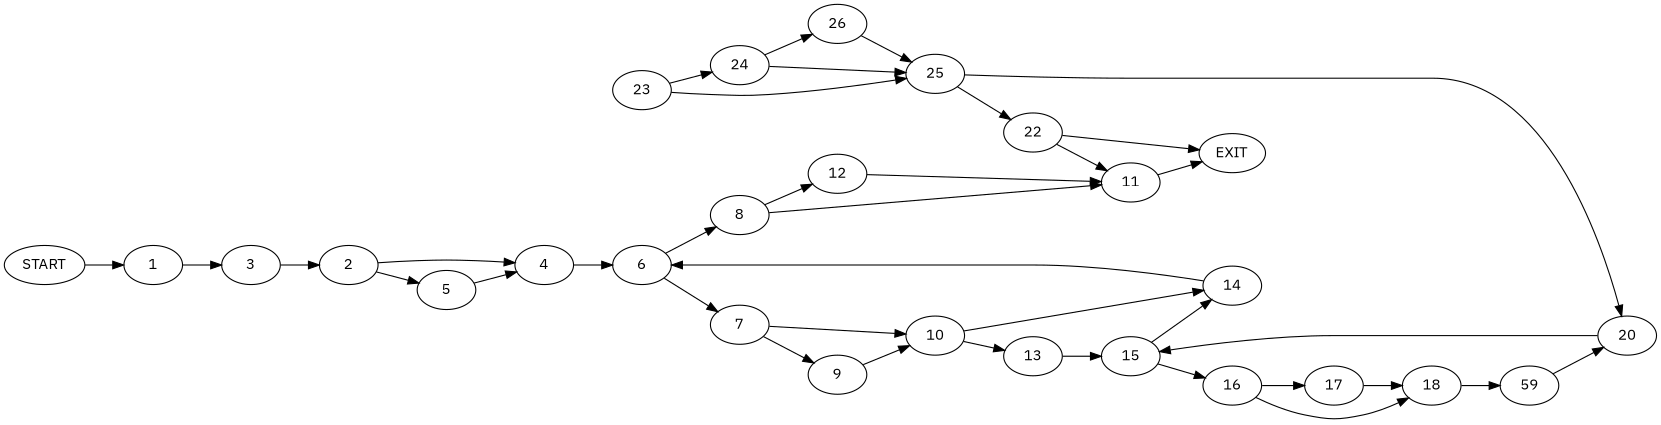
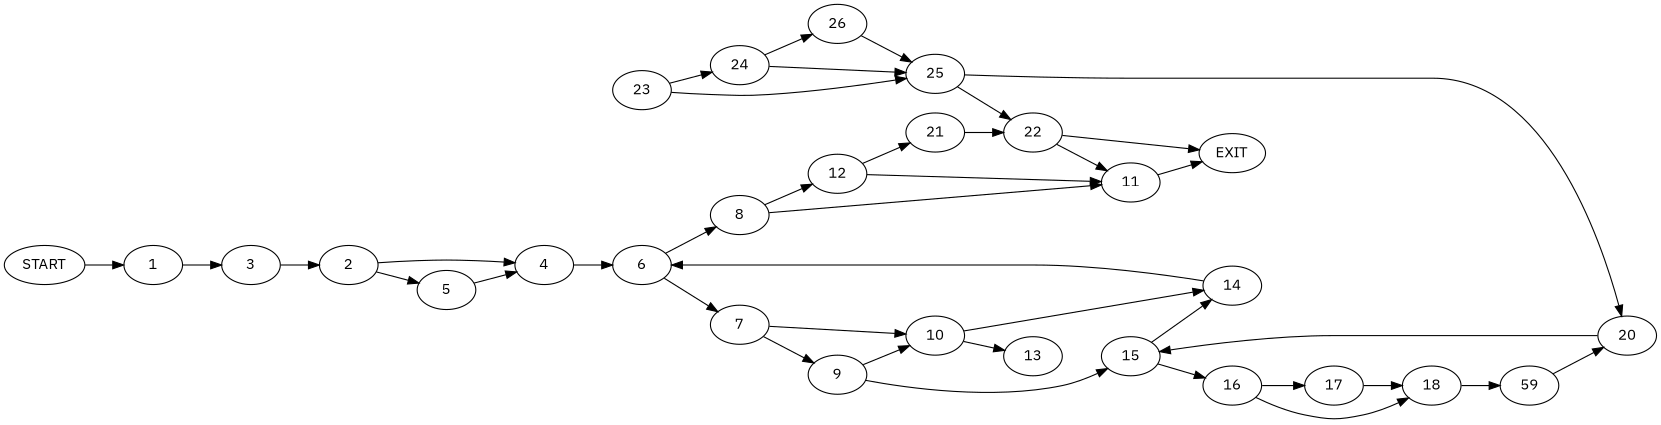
  digraph {
    fontname="IBM Plex Sans"
    rankdir=LR
    node [fontname="IBM Plex Sans"]
    edge [fontname="IBM Plex Sans"]
    n1 [label=START]
    1
    3
    n4 [label=EXIT]
    2
    4
    5
    6
    7
    8
    9
    10
    11
    12
    13
    14
+   21
    15
    22
    16
    17
    18
    n23 [label=59]
    20
    23
    24
    25
    26
    n1 -> 1
    1 -> 3
    3 -> 2
    2 -> 4
    2 -> 5
    4 -> 6
    5 -> 4
    6 -> 7
    6 -> 8
    7 -> 9
    7 -> 10
    8 -> 11
    8 -> 12
    9 -> 10
    10 -> 13
    10 -> 14
    11 -> n4
    12 -> 11
-   13 -> 15
+   12 -> 21
+   9 -> 15
    14 -> 6
+   21 -> 22
    15 -> 14
    15 -> 16
    22 -> n4
    22 -> 11
    16 -> 17
    16 -> 18
    17 -> 18
    18 -> n23
    n23 -> 20
    20 -> 15
    23 -> 24
    23 -> 25
    24 -> 25
    24 -> 26
    25 -> 22
    25 -> 20
    26 -> 25
  }
